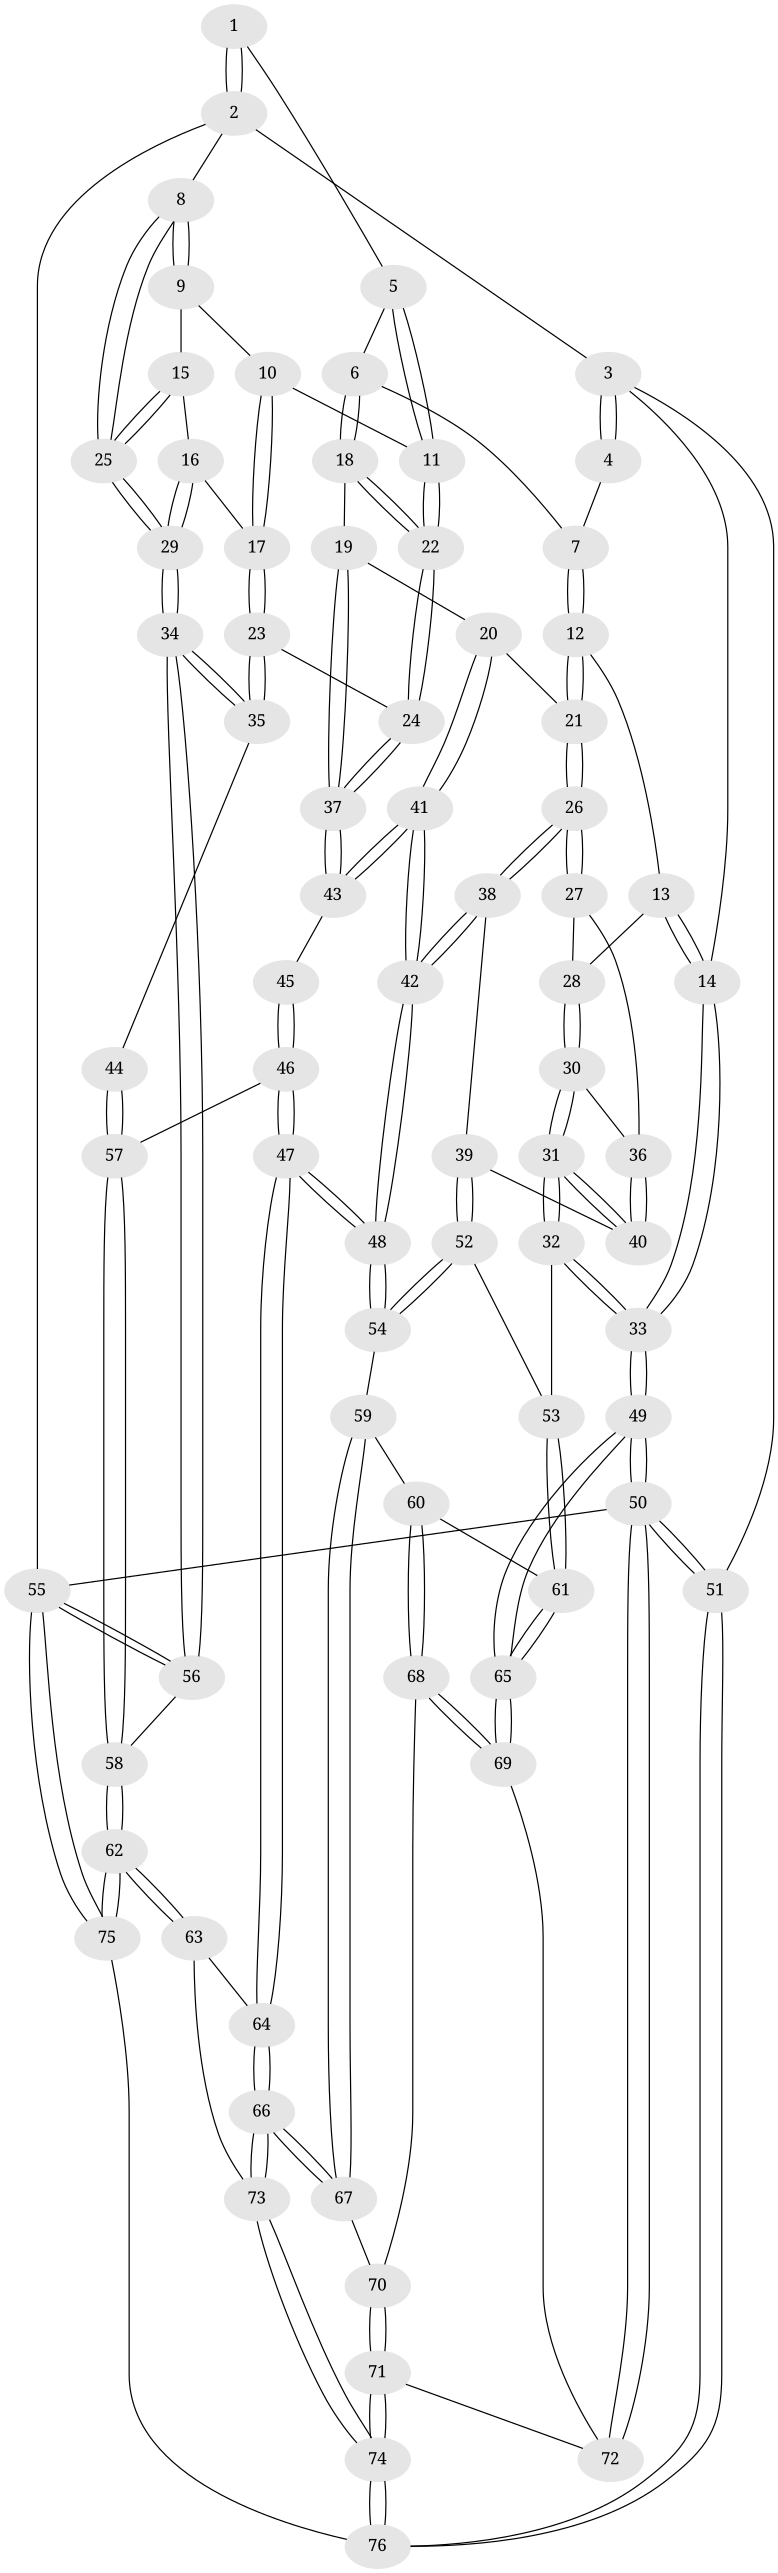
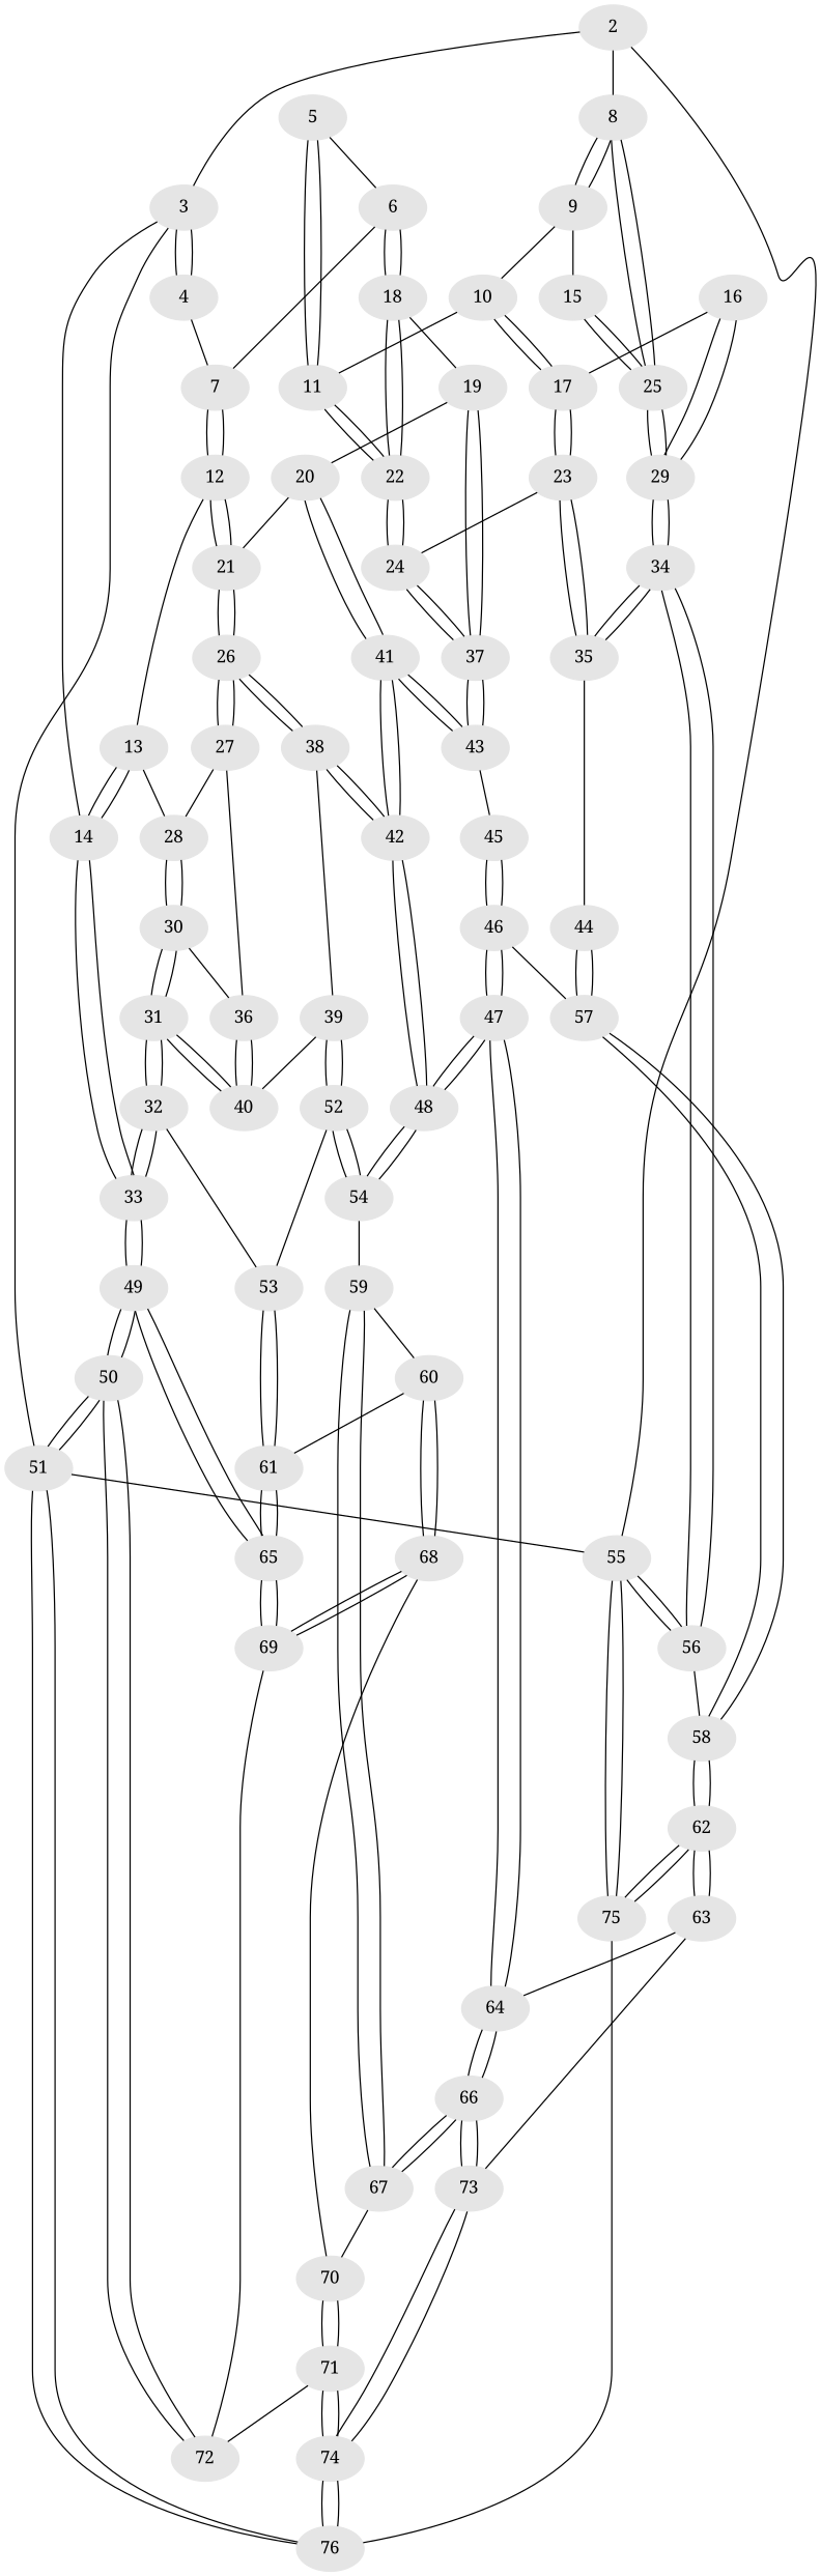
  graph {
    fontname="Noto Serif"
    node [color=gray90 fontname="Noto Serif" style=filled]
    edge [fontname="Noto Serif"]
-   1
    2
    5
    3
    8
    55
    6
    11
    4
    14
    51
    9
    25
    56
    75
    7
    33
    76
    12
    18
    22
    19
    13
    21
    10
    15
    29
    17
    16
    23
    24
    28
    26
    30
    49
    34
    35
    20
    37
    41
    43
    42
    27
    38
    44
    36
    39
    40
    31
    32
    53
    61
    50
    65
    58
    57
    45
    52
    48
    54
    46
    47
    64
    66
    59
    72
    69
    60
    67
    62
    63
    68
    70
    73
    74
    71
-   1 -- 2
-   1 -- 2
-   1 -- 5
    2 -- 3
    2 -- 8
    2 -- 55
    5 -- 6
    5 -- 11
    5 -- 11
    3 -- 4
    3 -- 4
    3 -- 14
    3 -- 51
    8 -- 9
    8 -- 9
    8 -- 25
    8 -- 25
    55 -- 56
    55 -- 56
    55 -- 75
    55 -- 75
    6 -- 7
    6 -- 18
    6 -- 18
    11 -- 22
    11 -- 22
    4 -- 7
    14 -- 33
    14 -- 33
-   50 -- 55
+   51 -- 55
    51 -- 76
    51 -- 76
    9 -- 10
    9 -- 15
    25 -- 29
    25 -- 29
    56 -- 58
    75 -- 76
    7 -- 12
    7 -- 12
    33 -- 49
    33 -- 49
    12 -- 13
    12 -- 21
    12 -- 21
    18 -- 22
    18 -- 22
    18 -- 19
    22 -- 24
    22 -- 24
    19 -- 20
    19 -- 37
    19 -- 37
    13 -- 14
    13 -- 14
    13 -- 28
    21 -- 26
    21 -- 26
    10 -- 11
    10 -- 17
    10 -- 17
    15 -- 25
    15 -- 25
-   15 -- 16
    29 -- 34
    29 -- 34
    17 -- 23
    17 -- 23
    16 -- 29
    16 -- 29
    16 -- 17
    23 -- 24
    23 -- 35
    23 -- 35
    24 -- 37
    24 -- 37
    28 -- 30
    28 -- 30
    26 -- 27
    26 -- 27
    26 -- 38
    26 -- 38
    30 -- 36
    30 -- 31
    30 -- 31
    49 -- 50
    49 -- 50
    49 -- 65
    49 -- 65
    34 -- 56
    34 -- 56
    34 -- 35
    34 -- 35
    35 -- 44
    20 -- 21
    20 -- 41
    20 -- 41
    37 -- 43
    37 -- 43
    41 -- 43
    41 -- 43
    41 -- 42
    41 -- 42
    43 -- 45
    42 -- 48
    42 -- 48
    27 -- 28
    27 -- 36
    38 -- 42
    38 -- 42
    38 -- 39
    44 -- 57
    44 -- 57
    36 -- 40
    36 -- 40
    39 -- 40
    39 -- 52
    39 -- 52
    31 -- 40
    31 -- 40
    31 -- 32
    31 -- 32
    32 -- 33
    32 -- 33
    32 -- 53
    53 -- 61
    53 -- 61
    61 -- 65
    61 -- 65
    50 -- 51
    50 -- 51
    50 -- 72
    50 -- 72
    65 -- 69
    65 -- 69
    58 -- 62
    58 -- 62
    57 -- 58
    57 -- 58
    45 -- 46
    45 -- 46
    52 -- 53
    52 -- 54
    52 -- 54
    48 -- 54
    48 -- 54
    54 -- 59
    46 -- 57
    46 -- 47
    46 -- 47
    47 -- 48
    47 -- 48
    47 -- 64
    47 -- 64
    64 -- 66
    64 -- 66
    66 -- 67
    66 -- 67
    66 -- 73
    66 -- 73
    59 -- 60
    59 -- 67
    59 -- 67
    69 -- 72
    60 -- 61
    60 -- 68
    60 -- 68
    67 -- 70
    62 -- 75
    62 -- 75
    62 -- 63
    62 -- 63
    63 -- 64
    63 -- 73
    68 -- 69
    68 -- 69
    68 -- 70
    70 -- 71
    70 -- 71
    73 -- 74
    73 -- 74
    74 -- 76
    74 -- 76
    71 -- 72
    71 -- 74
    71 -- 74
  }
